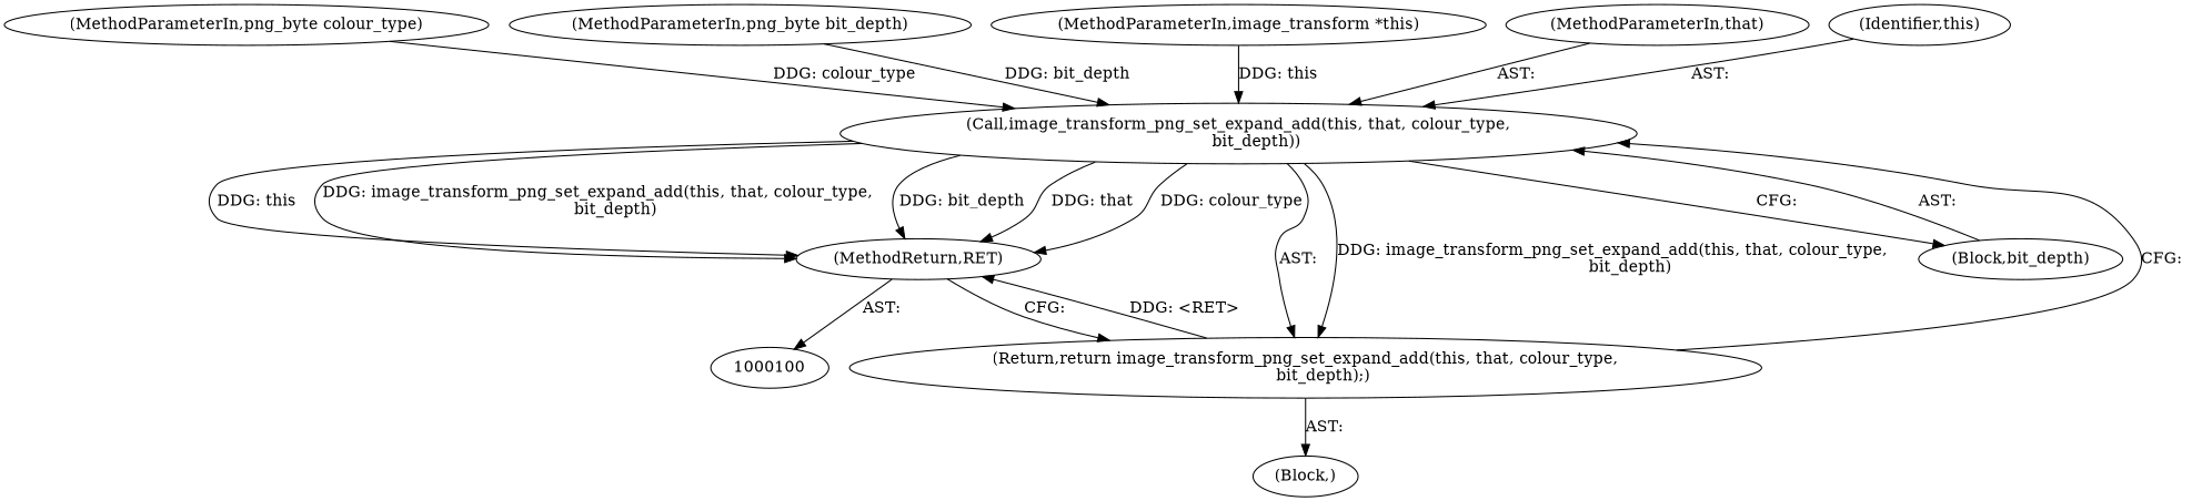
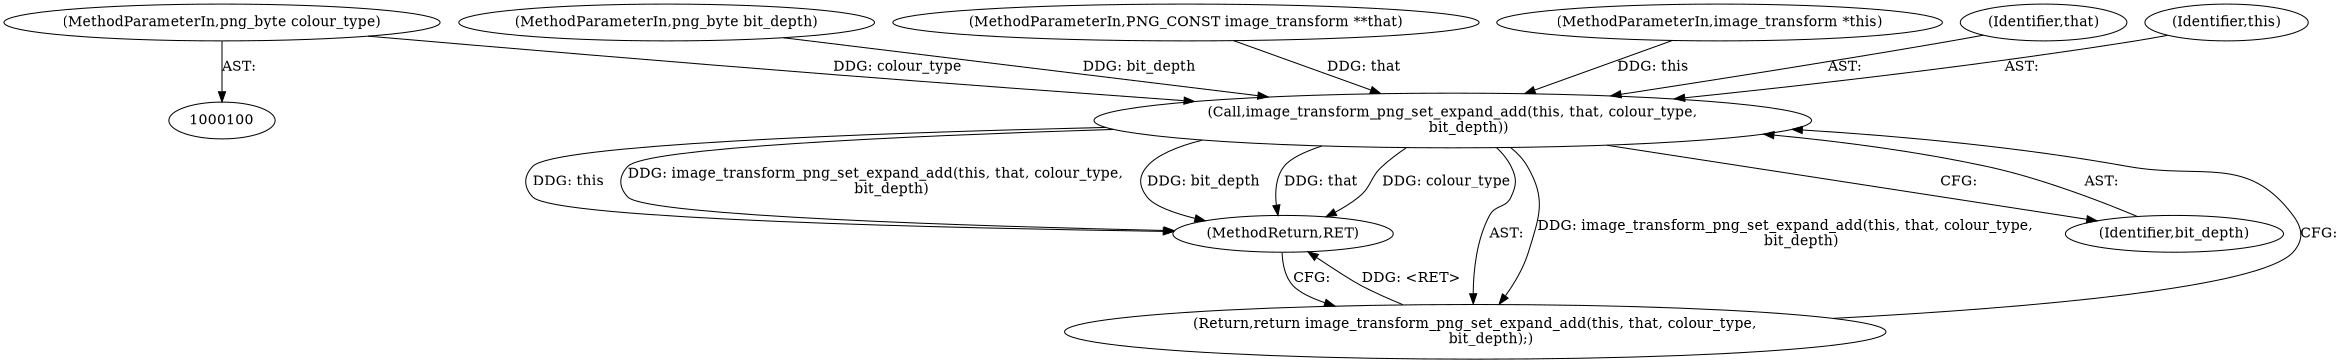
  digraph {
    n1 [label="(MethodParameterIn,png_byte colour_type)"]
    n2 [label="(Call,image_transform_png_set_expand_add(this, that, colour_type,\n       bit_depth))"]
    1000100
    n4 [label="(MethodReturn,RET)"]
    n5 [label="(Return,return image_transform_png_set_expand_add(this, that, colour_type,\n       bit_depth);)"]
-   n6 [label="(Block,bit_depth)"]
-   n7 [label="(Block,)"]
+   n6 [label="(Identifier,bit_depth)"]
    n8 [label="(MethodParameterIn,png_byte bit_depth)"]
+   n9 [label="(MethodParameterIn,PNG_CONST image_transform **that)"]
    n10 [label="(MethodParameterIn,image_transform *this)"]
-   n11 [label="(MethodParameterIn,that)"]
+   n11 [label="(Identifier,that)"]
    n12 [label="(Identifier,this)"]
    n1 -> n2 [label="DDG: colour_type"]
-   n4 -> 1000100 [label="AST: "]
+   n1 -> 1000100 [label="AST: "]
    n2 -> n4 [label="DDG: this"]
    n2 -> n4 [label="DDG: image_transform_png_set_expand_add(this, that, colour_type,\n       bit_depth)"]
    n2 -> n4 [label="DDG: bit_depth"]
    n2 -> n4 [label="DDG: that"]
    n2 -> n4 [label="DDG: colour_type"]
    n2 -> n5 [label="AST: "]
    n2 -> n5 [label="DDG: image_transform_png_set_expand_add(this, that, colour_type,\n       bit_depth)"]
    n2 -> n6 [label="CFG: "]
    n4 -> n5 [label="CFG: "]
    n5 -> n2 [label="CFG: "]
    n5 -> n4 [label="DDG: <RET>"]
-   n5 -> n7 [label="AST: "]
    n6 -> n2 [label="AST: "]
    n8 -> n2 [label="DDG: bit_depth"]
+   n9 -> n2 [label="DDG: that"]
    n10 -> n2 [label="DDG: this"]
    n11 -> n2 [label="AST: "]
    n12 -> n2 [label="AST: "]
  }
